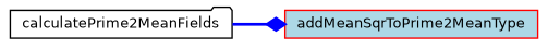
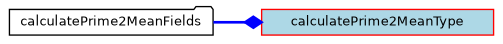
  digraph {
    rankdir=LR
    node [fontname=Helvetica fontsize=10 style=filled]
    n1 [color=black fillcolor=white fontcolor=black height=0.2 label=calculatePrime2MeanFields shape=folder width=0.4]
-   n2 [color=red height=0.2 label=addMeanSqrToPrime2MeanType shape=box width=0.4 fillcolor=lightblue]
+   n2 [color=red height=0.2 label=calculatePrime2MeanType shape=box width=0.4 fillcolor=lightblue]
    n1 -> n2 [color=blue fontname=Helvetica fontsize=10 labelfontname=Helvetica labelfontsize=10 style=bold arrowhead=diamond]
  }
